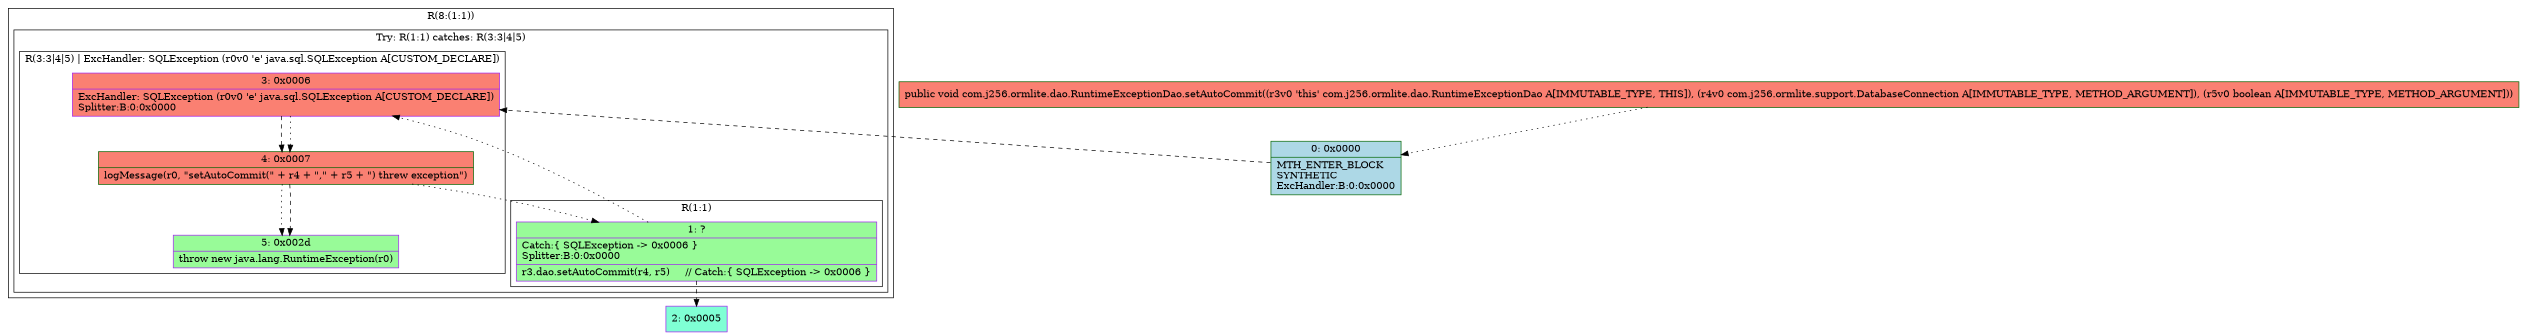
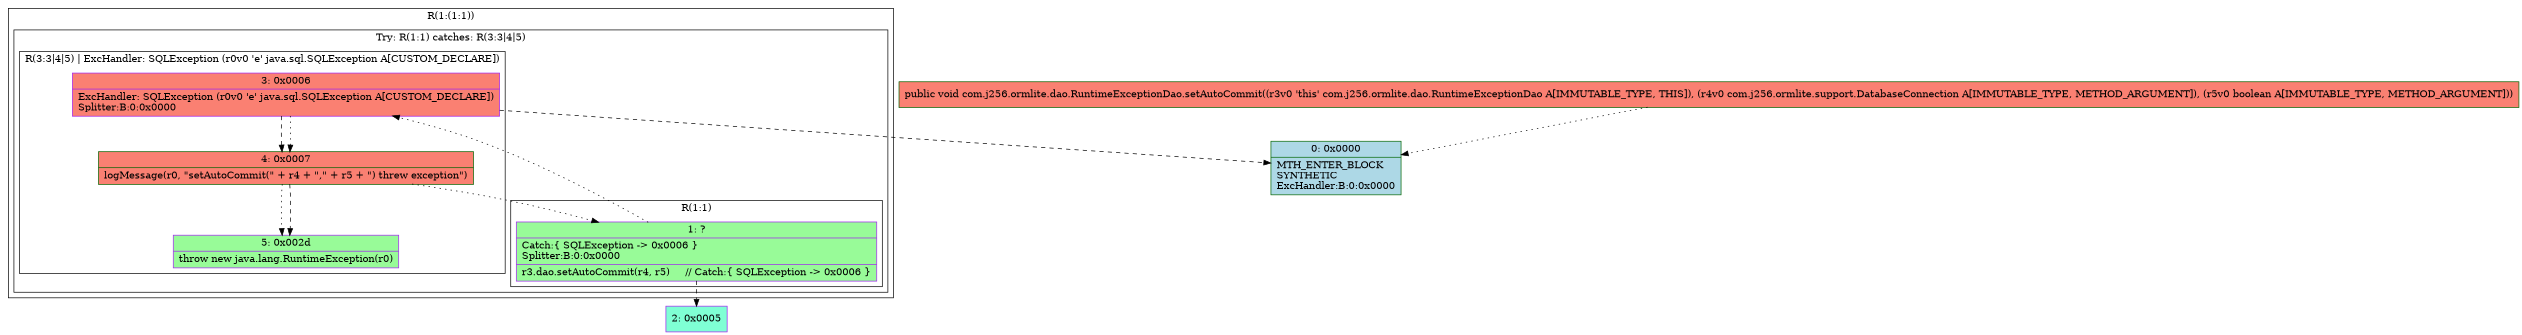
  digraph {
    node [color=purple fillcolor=salmon shape=record style=filled]
    edge [style=dotted]
    n1 [fillcolor=palegreen label="{1\:\ ?|Catch:\{ SQLException \-\> 0x0006 \}\lSplitter:B:0:0x0000\l|r3.dao.setAutoCommit(r4, r5)     \/\/ Catch:\{ SQLException \-\> 0x0006 \}\l}"]
    n2 [label="{3\:\ 0x0006|ExcHandler: SQLException (r0v0 'e' java.sql.SQLException A[CUSTOM_DECLARE])\lSplitter:B:0:0x0000\l}"]
    n3 [color=darkgreen label="{4\:\ 0x0007|logMessage(r0, \"setAutoCommit(\" + r4 + \",\" + r5 + \") threw exception\")\l}"]
    n4 [fillcolor=palegreen label="{5\:\ 0x002d|throw new java.lang.RuntimeException(r0)\l}"]
    n5 [fillcolor=aquamarine label="{2\:\ 0x0005}"]
    n6 [color=darkgreen fillcolor=lightblue label="{0\:\ 0x0000|MTH_ENTER_BLOCK\lSYNTHETIC\lExcHandler:B:0:0x0000\l}"]
    n7 [color=darkgreen label="{public void com.j256.ormlite.dao.RuntimeExceptionDao.setAutoCommit((r3v0 'this' com.j256.ormlite.dao.RuntimeExceptionDao A[IMMUTABLE_TYPE, THIS]), (r4v0 com.j256.ormlite.support.DatabaseConnection A[IMMUTABLE_TYPE, METHOD_ARGUMENT]), (r5v0 boolean A[IMMUTABLE_TYPE, METHOD_ARGUMENT])) }"]
    subgraph cluster_1 {
-     label="R(8:(1:1))"
+     label="R(1:(1:1))"
      subgraph cluster_2 {
        label="Try: R(1:1) catches: R(3:3|4|5)"
        subgraph cluster_3 {
          label="R(1:1)"
          n1
        }
        subgraph cluster_4 {
          label="R(3:3|4|5) | ExcHandler: SQLException (r0v0 'e' java.sql.SQLException A[CUSTOM_DECLARE])\l"
          n2
          n3
          n4
        }
      }
    }
    subgraph cluster_5 {
      label="R(3:3|4|5) | ExcHandler: SQLException (r0v0 'e' java.sql.SQLException A[CUSTOM_DECLARE])\l"
    }
    n1 -> n2
    n1 -> n5 [style=dashed]
    n2 -> n3 [style=dashed]
    n2 -> n3
    n3 -> n1
    n3 -> n4
    n3 -> n4 [style=dashed]
-   n6 -> n2 [style=dashed]
+   n2 -> n6 [style=dashed]
    n7 -> n6
  }
